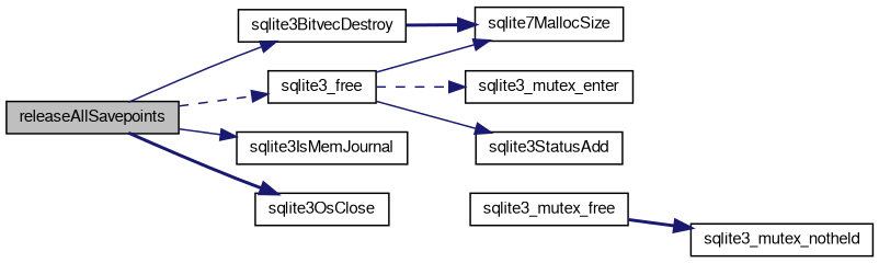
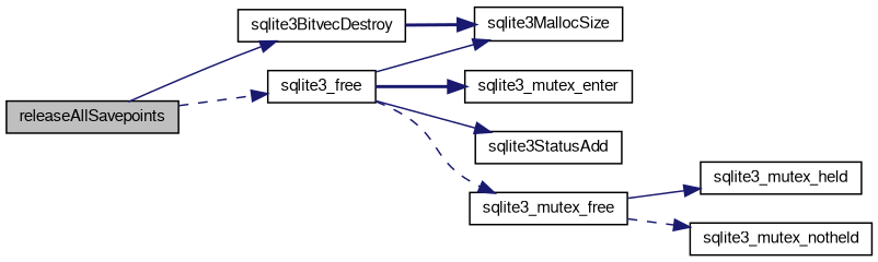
  digraph {
    rankdir=LR
    node [color=black fillcolor=white fontname=FreeSans fontsize=10 shape=record style=filled]
    edge [color=midnightblue fontname=FreeSans fontsize=10 labelfontname=FreeSans labelfontsize=10 style=solid]
    n1 [fillcolor=grey75 fontcolor=black height=0.2 label=releaseAllSavepoints width=0.4]
    n2 [height=0.2 label=sqlite3BitvecDestroy width=0.4]
    n3 [height=0.2 label=sqlite3_free width=0.4]
-   n4 [height=0.2 label=sqlite3IsMemJournal width=0.4]
-   n5 [height=0.2 label=sqlite3OsClose width=0.4]
-   n6 [height=0.2 label=sqlite7MallocSize width=0.4]
+   n6 [height=0.2 label=sqlite3MallocSize width=0.4]
    n7 [height=0.2 label=sqlite3_mutex_enter width=0.4]
    n8 [height=0.2 label=sqlite3StatusAdd width=0.4]
    n9 [height=0.2 label=sqlite3_mutex_free width=0.4]
+   n10 [height=0.2 label=sqlite3_mutex_held width=0.4]
    n11 [height=0.2 label=sqlite3_mutex_notheld width=0.4]
    n1 -> n2
    n1 -> n3 [style=dashed]
-   n1 -> n4
-   n1 -> n5 [style=bold]
    n2 -> n6 [style=bold]
    n3 -> n6
-   n3 -> n7 [style=dashed]
+   n3 -> n7 [style=bold]
    n3 -> n8
-   n9 -> n11 [style=bold]
+   n3 -> n9 [style=dashed]
+   n9 -> n10
+   n9 -> n11 [style=dashed]
  }
